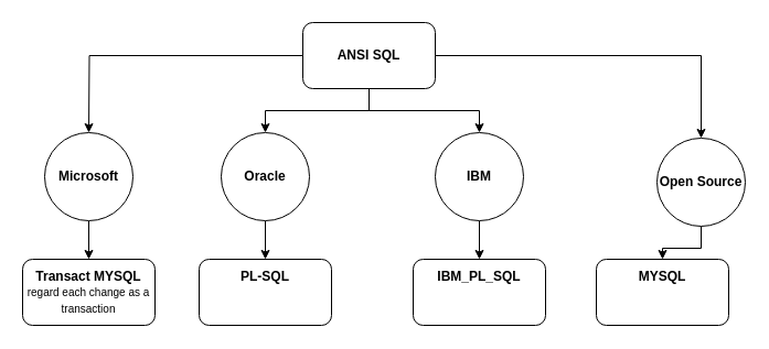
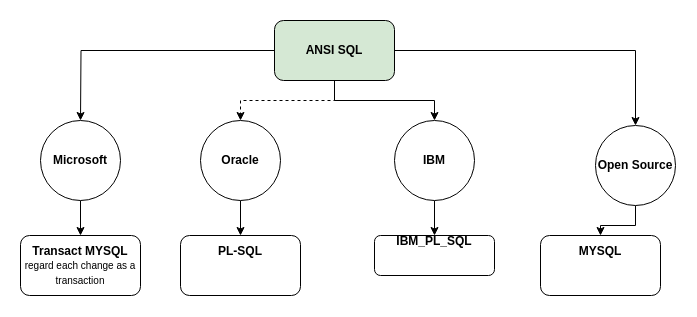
  <mxCell id="0" />
  <mxCell id="1" parent="0" />
  <mxCell id="2" style="edgeStyle=orthogonalEdgeStyle;rounded=0;orthogonalLoop=1;jettySize=auto;html=1;" edge="1" parent="1" source="6"><mxGeometry relative="1" as="geometry"><mxPoint x="80" y="120" as="targetPoint" /></mxGeometry></mxCell>
- <mxCell id="3" value="" style="edgeStyle=orthogonalEdgeStyle;rounded=0;orthogonalLoop=1;jettySize=auto;html=1;" edge="1" parent="1" source="6" target="11"><mxGeometry relative="1" as="geometry" /></mxCell>
+ <mxCell id="3" value="" style="edgeStyle=orthogonalEdgeStyle;rounded=0;orthogonalLoop=1;jettySize=auto;html=1;dashed=1;" edge="1" parent="1" source="6" target="11"><mxGeometry relative="1" as="geometry" /></mxCell>
  <mxCell id="4" value="" style="edgeStyle=orthogonalEdgeStyle;rounded=0;orthogonalLoop=1;jettySize=auto;html=1;" edge="1" parent="1" source="6" target="14"><mxGeometry relative="1" as="geometry" /></mxCell>
  <mxCell id="5" style="edgeStyle=orthogonalEdgeStyle;rounded=0;orthogonalLoop=1;jettySize=auto;html=1;exitX=1;exitY=0.5;exitDx=0;exitDy=0;" edge="1" parent="1" source="6" target="17"><mxGeometry relative="1" as="geometry"><mxPoint x="600" y="130" as="targetPoint" /></mxGeometry></mxCell>
- <mxCell id="6" value="ANSI SQL" style="rounded=1;whiteSpace=wrap;html=1;fontStyle=1" vertex="1" parent="1"><mxGeometry x="274" y="20" width="120" height="60" as="geometry" /></mxCell>
+ <mxCell id="6" value="ANSI SQL" style="rounded=1;whiteSpace=wrap;html=1;fontStyle=1;fillColor=#d5e8d4;" vertex="1" parent="1"><mxGeometry x="274" y="20" width="120" height="60" as="geometry" /></mxCell>
  <mxCell id="7" value="" style="edgeStyle=orthogonalEdgeStyle;rounded=0;orthogonalLoop=1;jettySize=auto;html=1;" edge="1" parent="1" source="8" target="9"><mxGeometry relative="1" as="geometry" /></mxCell>
  <mxCell id="8" value="Microsoft" style="ellipse;whiteSpace=wrap;html=1;aspect=fixed;fontStyle=1" vertex="1" parent="1"><mxGeometry x="40" y="120" width="80" height="80" as="geometry" /></mxCell>
  <mxCell id="9" value="Transact MYSQL&lt;div&gt;&lt;font style=&quot;font-size: 10px;&quot;&gt;&lt;span style=&quot;font-weight: normal;&quot;&gt;regard each change as a transaction&lt;/span&gt;&lt;/font&gt;&lt;/div&gt;" style="rounded=1;whiteSpace=wrap;html=1;fontStyle=1;" vertex="1" parent="1"><mxGeometry x="20" y="235" width="120" height="60" as="geometry" /></mxCell>
  <mxCell id="10" value="" style="edgeStyle=orthogonalEdgeStyle;rounded=0;orthogonalLoop=1;jettySize=auto;html=1;" edge="1" parent="1" source="11" target="12"><mxGeometry relative="1" as="geometry" /></mxCell>
  <mxCell id="11" value="Oracle" style="ellipse;whiteSpace=wrap;html=1;rounded=1;fontStyle=1;" vertex="1" parent="1"><mxGeometry x="200" y="120" width="80" height="80" as="geometry" /></mxCell>
  <mxCell id="12" value="PL-SQL&lt;div&gt;&lt;br&gt;&lt;/div&gt;&lt;div&gt;&lt;br&gt;&lt;/div&gt;" style="rounded=1;whiteSpace=wrap;html=1;fontStyle=1;" vertex="1" parent="1"><mxGeometry x="180" y="235" width="120" height="60" as="geometry" /></mxCell>
  <mxCell id="13" value="" style="edgeStyle=orthogonalEdgeStyle;rounded=0;orthogonalLoop=1;jettySize=auto;html=1;" edge="1" parent="1" source="14" target="15"><mxGeometry relative="1" as="geometry" /></mxCell>
  <mxCell id="14" value="IBM" style="ellipse;whiteSpace=wrap;html=1;rounded=1;fontStyle=1;" vertex="1" parent="1"><mxGeometry x="394" y="120" width="80" height="80" as="geometry" /></mxCell>
- <mxCell id="15" value="IBM_PL_SQL&lt;div&gt;&lt;br&gt;&lt;/div&gt;&lt;div&gt;&lt;br&gt;&lt;/div&gt;" style="rounded=1;whiteSpace=wrap;html=1;fontStyle=1;" vertex="1" parent="1"><mxGeometry x="374" y="235" width="120" height="60" as="geometry" /></mxCell>
+ <mxCell id="15" value="IBM_PL_SQL&lt;div&gt;&lt;br&gt;&lt;/div&gt;&lt;div&gt;&lt;br&gt;&lt;/div&gt;" style="rounded=1;whiteSpace=wrap;html=1;fontStyle=1;" vertex="1" parent="1"><mxGeometry x="374" y="235" width="120" height="40" as="geometry" /></mxCell>
  <mxCell id="16" value="" style="edgeStyle=orthogonalEdgeStyle;rounded=0;orthogonalLoop=1;jettySize=auto;html=1;" edge="1" parent="1" source="17" target="18"><mxGeometry relative="1" as="geometry" /></mxCell>
  <mxCell id="17" value="Open Source" style="ellipse;whiteSpace=wrap;html=1;aspect=fixed;fontStyle=1" vertex="1" parent="1"><mxGeometry x="595" y="125" width="80" height="80" as="geometry" /></mxCell>
  <mxCell id="18" value="MYSQL&lt;div&gt;&lt;br&gt;&lt;/div&gt;&lt;div&gt;&lt;br&gt;&lt;/div&gt;" style="rounded=1;whiteSpace=wrap;html=1;fontStyle=1;" vertex="1" parent="1"><mxGeometry x="540" y="235" width="120" height="60" as="geometry" /></mxCell>
